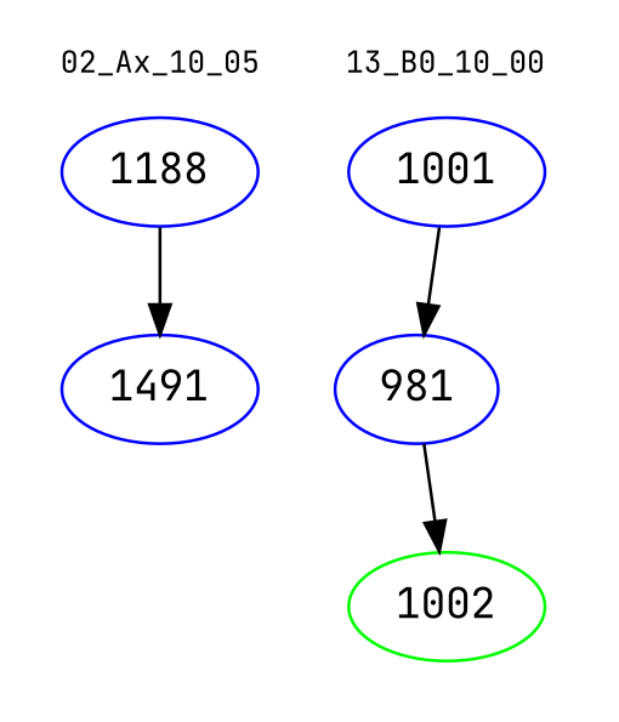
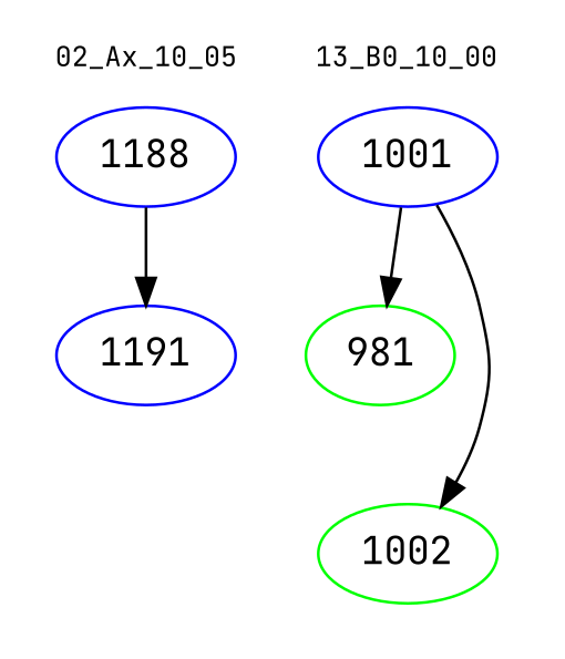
  digraph {
    fontname="JetBrains Mono"
    node [color=blue fontname="JetBrains Mono"]
    edge [color=black fontname="JetBrains Mono"]
    n1 [label=1188]
-   n2 [label=1491]
+   n2 [label=1191]
    n3 [label=1001]
-   n4 [label=981]
+   n4 [color=green label=981]
    n5 [color=green label=1002]
    subgraph cluster_1 {
      color=white
      fontsize=10
      label="02_Ax_10_05"
      n1
      n2
    }
    subgraph cluster_2 {
      color=white
      fontsize=10
      label="13_B0_10_00"
      n3
      n4
      n5
    }
    n1 -> n2
    n3 -> n4
-   n4 -> n5
+   n3 -> n5
  }
